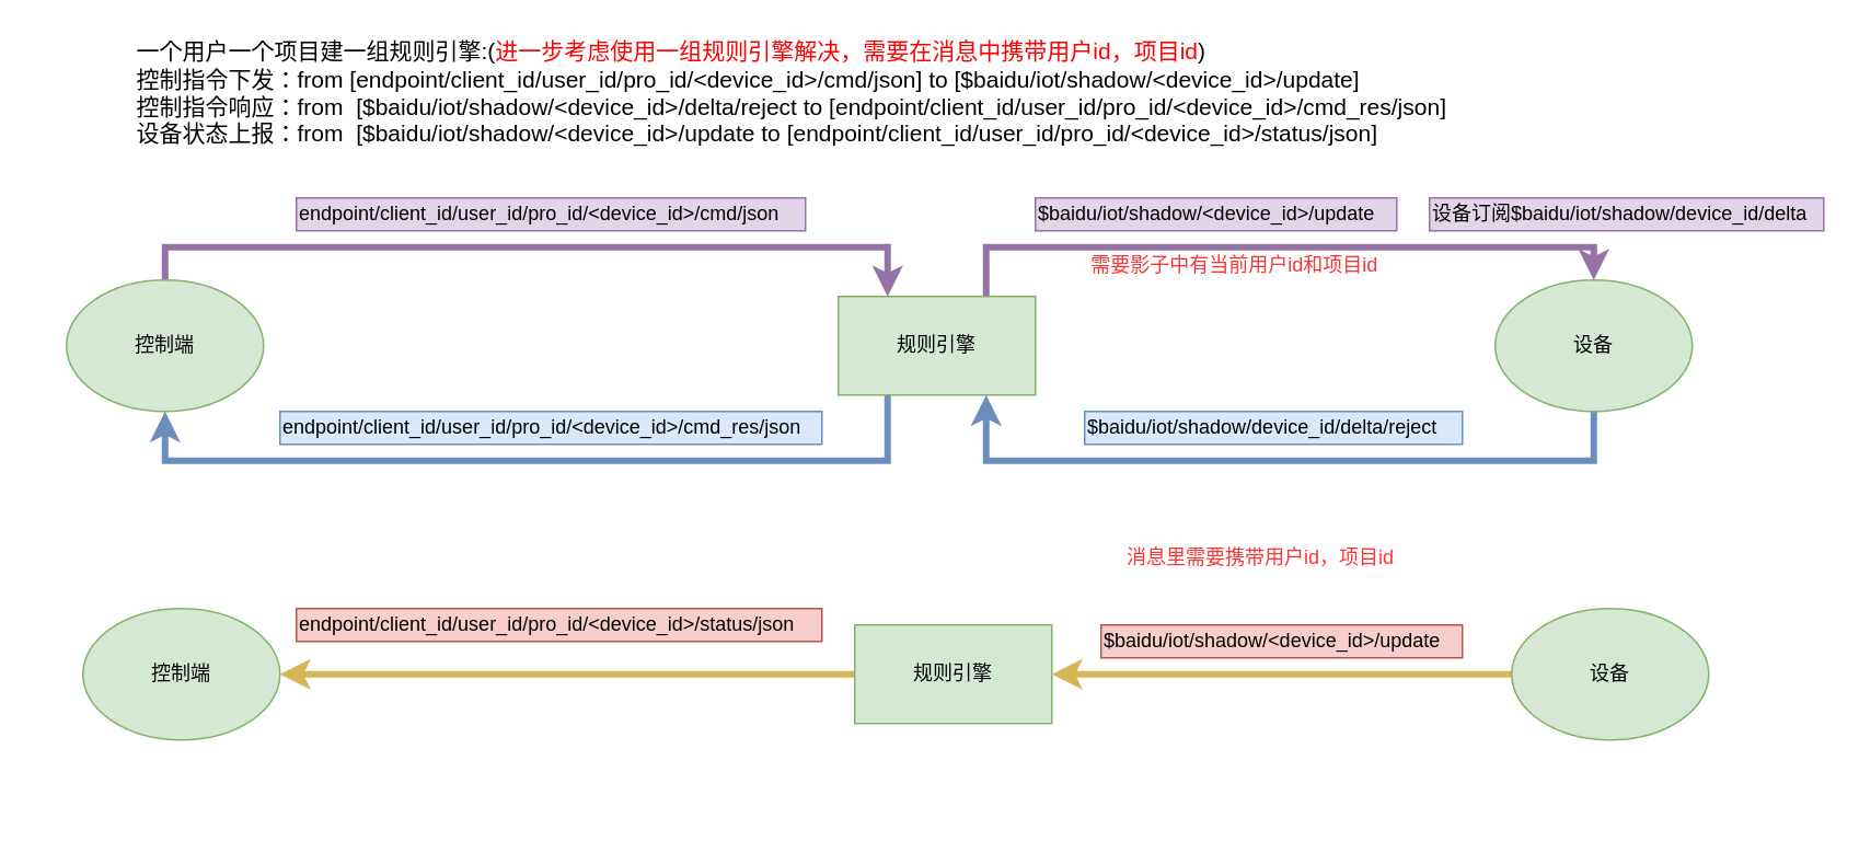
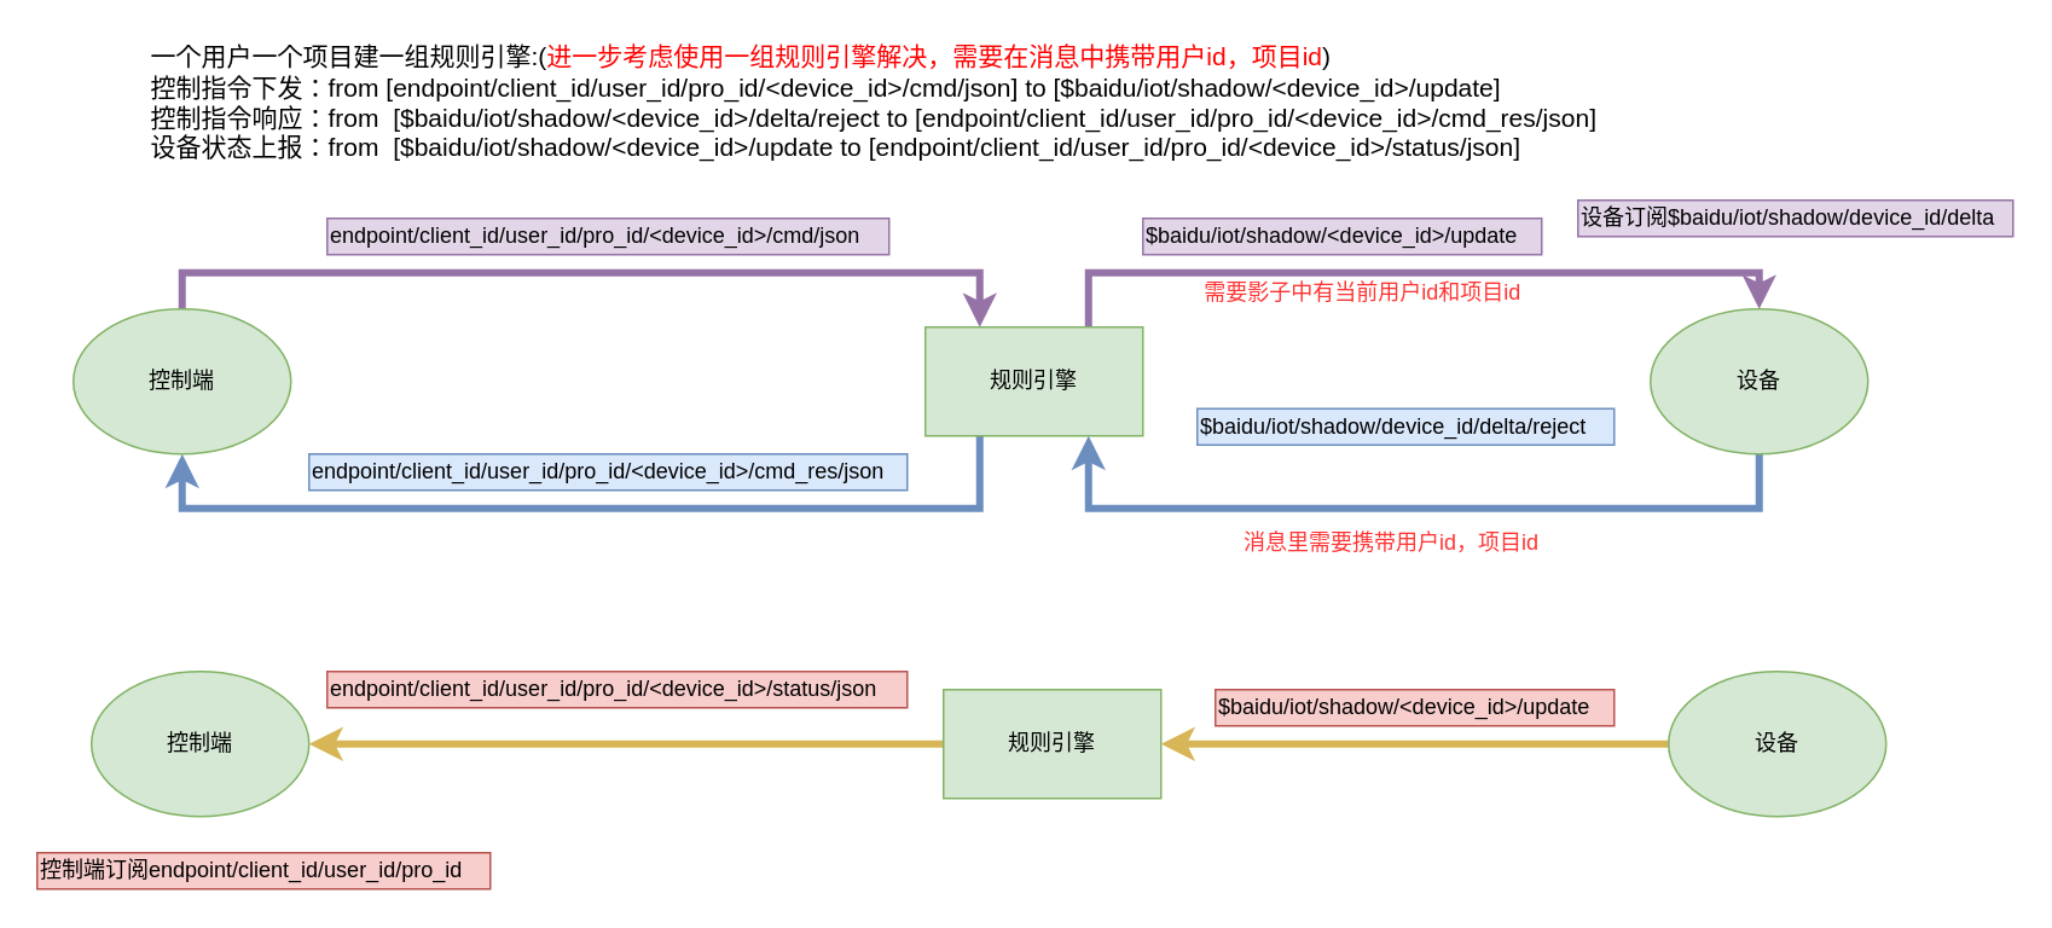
  <mxCell id="0" />
  <mxCell id="1" parent="0" />
  <mxCell id="2" style="edgeStyle=orthogonalEdgeStyle;rounded=0;orthogonalLoop=1;jettySize=auto;html=1;entryX=0.25;entryY=0;entryDx=0;entryDy=0;fillColor=#e1d5e7;strokeColor=#9673a6;strokeWidth=4;" edge="1" parent="1" source="3" target="7"><mxGeometry relative="1" as="geometry"><Array as="points"><mxPoint x="100" y="150" /><mxPoint x="540" y="150" /></Array></mxGeometry></mxCell>
  <mxCell id="3" value="控制端" style="ellipse;whiteSpace=wrap;html=1;fillColor=#d5e8d4;strokeColor=#82b366;" vertex="1" parent="1"><mxGeometry x="40" y="170" width="120" height="80" as="geometry" /></mxCell>
  <mxCell id="4" style="edgeStyle=orthogonalEdgeStyle;rounded=0;orthogonalLoop=1;jettySize=auto;html=1;exitX=0.75;exitY=0;exitDx=0;exitDy=0;entryX=0.5;entryY=0;entryDx=0;entryDy=0;fillColor=#e1d5e7;strokeColor=#9673a6;strokeWidth=4;" edge="1" parent="1" source="7" target="9"><mxGeometry relative="1" as="geometry" /></mxCell>
  <mxCell id="5" value="需要影子中有当前用户id和项目id" style="text;html=1;resizable=0;points=[];align=center;verticalAlign=middle;labelBackgroundColor=#ffffff;fontColor=#FF3333;" vertex="1" connectable="0" parent="4"><mxGeometry x="-0.467" y="-5" relative="1" as="geometry"><mxPoint x="68" y="5" as="offset" /></mxGeometry></mxCell>
  <mxCell id="6" style="edgeStyle=orthogonalEdgeStyle;rounded=0;orthogonalLoop=1;jettySize=auto;html=1;exitX=0.25;exitY=1;exitDx=0;exitDy=0;entryX=0.5;entryY=1;entryDx=0;entryDy=0;strokeWidth=4;fillColor=#dae8fc;strokeColor=#6c8ebf;" edge="1" parent="1" source="7" target="3"><mxGeometry relative="1" as="geometry"><Array as="points"><mxPoint x="540" y="280" /><mxPoint x="100" y="280" /></Array></mxGeometry></mxCell>
  <mxCell id="7" value="规则引擎" style="rounded=0;whiteSpace=wrap;html=1;fillColor=#d5e8d4;strokeColor=#82b366;" vertex="1" parent="1"><mxGeometry x="510" y="180" width="120" height="60" as="geometry" /></mxCell>
  <mxCell id="8" style="edgeStyle=orthogonalEdgeStyle;rounded=0;orthogonalLoop=1;jettySize=auto;html=1;entryX=0.75;entryY=1;entryDx=0;entryDy=0;fillColor=#dae8fc;strokeColor=#6c8ebf;strokeWidth=4;" edge="1" parent="1" source="9" target="7"><mxGeometry relative="1" as="geometry"><Array as="points"><mxPoint x="970" y="280" /><mxPoint x="600" y="280" /></Array></mxGeometry></mxCell>
  <mxCell id="9" value="设备" style="ellipse;whiteSpace=wrap;html=1;fillColor=#d5e8d4;strokeColor=#82b366;" vertex="1" parent="1"><mxGeometry x="910" y="170" width="120" height="80" as="geometry" /></mxCell>
  <mxCell id="10" value="endpoint/client_id/user_id/pro_id/&amp;lt;device_id&amp;gt;/cmd/json" style="text;html=1;resizable=0;points=[];autosize=1;align=left;verticalAlign=top;spacingTop=-4;fillColor=#e1d5e7;strokeColor=#9673a6;" vertex="1" parent="1"><mxGeometry x="180" y="120" width="310" height="20" as="geometry" /></mxCell>
  <mxCell id="11" value="$baidu/iot/shadow/&amp;lt;device_id&amp;gt;/update" style="text;html=1;resizable=0;points=[];autosize=1;align=left;verticalAlign=top;spacingTop=-4;fillColor=#e1d5e7;strokeColor=#9673a6;" vertex="1" parent="1"><mxGeometry x="630" y="120" width="220" height="20" as="geometry" /></mxCell>
- <mxCell id="12" value="设备订阅$baidu/iot/shadow/device_id/delta" style="text;html=1;resizable=0;points=[];autosize=1;align=left;verticalAlign=top;spacingTop=-4;fillColor=#e1d5e7;strokeColor=#9673a6;" vertex="1" parent="1"><mxGeometry x="870" y="120" width="240" height="20" as="geometry" /></mxCell>
- <mxCell id="13" value="$baidu/iot/shadow/device_id/delta/reject" style="text;html=1;resizable=0;points=[];autosize=1;align=left;verticalAlign=top;spacingTop=-4;fillColor=#dae8fc;strokeColor=#6c8ebf;" vertex="1" parent="1"><mxGeometry x="660" y="250" width="230" height="20" as="geometry" /></mxCell>
+ <mxCell id="12" value="设备订阅$baidu/iot/shadow/device_id/delta" style="text;html=1;resizable=0;points=[];autosize=1;align=left;verticalAlign=top;spacingTop=-4;fillColor=#e1d5e7;strokeColor=#9673a6;" vertex="1" parent="1"><mxGeometry x="870" y="110" width="240" height="20" as="geometry" /></mxCell>
+ <mxCell id="13" value="$baidu/iot/shadow/device_id/delta/reject" style="text;html=1;resizable=0;points=[];autosize=1;align=left;verticalAlign=top;spacingTop=-4;fillColor=#dae8fc;strokeColor=#6c8ebf;" vertex="1" parent="1"><mxGeometry x="660" y="225" width="230" height="20" as="geometry" /></mxCell>
  <mxCell id="14" value="一个用户一个项目建一组规则引擎:(&lt;font color=&quot;#ff0000&quot;&gt;进一步考虑使用一组规则引擎解决，需要在消息中携带用户id，项目id&lt;/font&gt;)&lt;br style=&quot;font-size: 14px&quot;&gt;控制指令下发：from [endpoint/client_id/user_id/pro_id/&amp;lt;device_id&amp;gt;/cmd/json] to [$baidu/iot/shadow/&amp;lt;device_id&amp;gt;/update]&lt;br style=&quot;font-size: 14px&quot;&gt;控制指令响应：from&amp;nbsp;&amp;nbsp;[$baidu/iot/shadow/&amp;lt;device_id&amp;gt;/delta/reject to [endpoint/client_id/user_id/pro_id/&amp;lt;device_id&amp;gt;/cmd_res/json]&lt;br style=&quot;font-size: 14px&quot;&gt;设备状态上报：from&amp;nbsp;&amp;nbsp;[$baidu/iot/shadow/&amp;lt;device_id&amp;gt;/update to [endpoint/client_id/user_id/pro_id/&amp;lt;device_id&amp;gt;/status/json]" style="text;html=1;resizable=0;points=[];autosize=1;align=left;verticalAlign=top;spacingTop=-4;fontSize=14;" vertex="1" parent="1"><mxGeometry x="81" y="20" width="810" height="70" as="geometry" /></mxCell>
  <mxCell id="15" value="endpoint/client_id/user_id/pro_id/&amp;lt;device_id&amp;gt;/cmd_res/json" style="text;html=1;resizable=0;points=[];autosize=1;align=left;verticalAlign=top;spacingTop=-4;fillColor=#dae8fc;strokeColor=#6c8ebf;" vertex="1" parent="1"><mxGeometry x="170" y="250" width="330" height="20" as="geometry" /></mxCell>
  <mxCell id="16" value="控制端" style="ellipse;whiteSpace=wrap;html=1;fillColor=#d5e8d4;strokeColor=#82b366;" vertex="1" parent="1"><mxGeometry x="50" y="370" width="120" height="80" as="geometry" /></mxCell>
  <mxCell id="17" value="" style="edgeStyle=orthogonalEdgeStyle;rounded=0;orthogonalLoop=1;jettySize=auto;html=1;strokeWidth=4;fontColor=#FF3333;entryX=1;entryY=0.5;entryDx=0;entryDy=0;fillColor=#fff2cc;strokeColor=#d6b656;" edge="1" parent="1" source="18" target="16"><mxGeometry relative="1" as="geometry"><mxPoint x="440" y="410" as="targetPoint" /></mxGeometry></mxCell>
  <mxCell id="18" value="规则引擎" style="rounded=0;whiteSpace=wrap;html=1;fillColor=#d5e8d4;strokeColor=#82b366;" vertex="1" parent="1"><mxGeometry x="520" y="380" width="120" height="60" as="geometry" /></mxCell>
  <mxCell id="19" style="edgeStyle=orthogonalEdgeStyle;rounded=0;orthogonalLoop=1;jettySize=auto;html=1;entryX=1;entryY=0.5;entryDx=0;entryDy=0;strokeWidth=4;fontColor=#FF3333;fillColor=#fff2cc;strokeColor=#d6b656;" edge="1" parent="1" source="20" target="18"><mxGeometry relative="1" as="geometry" /></mxCell>
  <mxCell id="20" value="设备" style="ellipse;whiteSpace=wrap;html=1;fillColor=#d5e8d4;strokeColor=#82b366;" vertex="1" parent="1"><mxGeometry x="920" y="370" width="120" height="80" as="geometry" /></mxCell>
  <mxCell id="21" value="$baidu/iot/shadow/&amp;lt;device_id&amp;gt;/update" style="text;html=1;resizable=0;points=[];autosize=1;align=left;verticalAlign=top;spacingTop=-4;fillColor=#f8cecc;strokeColor=#b85450;" vertex="1" parent="1"><mxGeometry x="670" y="380" width="220" height="20" as="geometry" /></mxCell>
- <mxCell id="22" value="消息里需要携带用户id，项目id" style="text;html=1;resizable=0;points=[];autosize=1;align=left;verticalAlign=top;spacingTop=-4;fontColor=#FF3333;" vertex="1" parent="1"><mxGeometry x="684" y="329" width="180" height="20" as="geometry" /></mxCell>
+ <mxCell id="22" value="消息里需要携带用户id，项目id" style="text;html=1;resizable=0;points=[];autosize=1;align=left;verticalAlign=top;spacingTop=-4;fontColor=#FF3333;" vertex="1" parent="1"><mxGeometry x="684" y="289" width="180" height="20" as="geometry" /></mxCell>
  <mxCell id="23" value="endpoint/client_id/user_id/pro_id/&amp;lt;device_id&amp;gt;/status/json" style="text;html=1;resizable=0;points=[];autosize=1;align=left;verticalAlign=top;spacingTop=-4;fillColor=#f8cecc;strokeColor=#b85450;" vertex="1" parent="1"><mxGeometry x="180" y="370" width="320" height="20" as="geometry" /></mxCell>
+ <mxCell id="24" value="控制端订阅endpoint/client_id/user_id/pro_id" style="text;html=1;resizable=0;points=[];autosize=1;align=left;verticalAlign=top;spacingTop=-4;fillColor=#f8cecc;strokeColor=#b85450;" vertex="1" parent="1"><mxGeometry x="20" y="470" width="250" height="20" as="geometry" /></mxCell>
